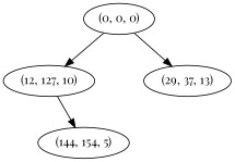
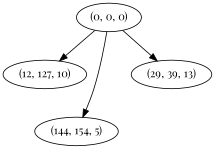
  digraph {
    fontname="Playfair Display"
    node [fontname="Playfair Display"]
    edge [fontname="Playfair Display"]
    "(0, 0, 0)"
    "(12, 127, 10)"
    "(144, 154, 5)"
-   "(29, 37, 13)"
+   "(29, 37, 13)" [label="(29, 39, 13)"]
    "(0, 0, 0)" -> "(12, 127, 10)"
-   "(12, 127, 10)" -> "(144, 154, 5)"
+   "(0, 0, 0)" -> "(144, 154, 5)"
    "(0, 0, 0)" -> "(29, 37, 13)"
  }
